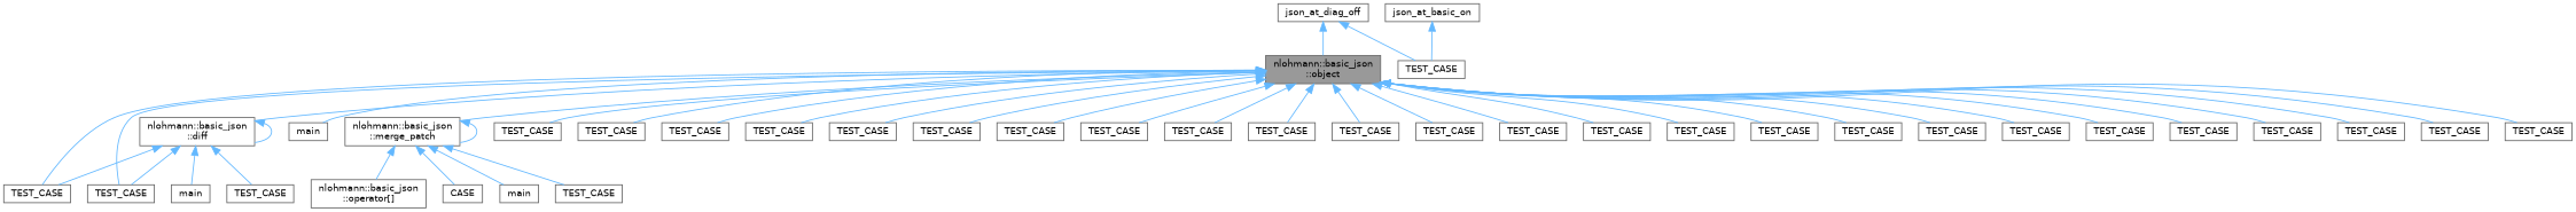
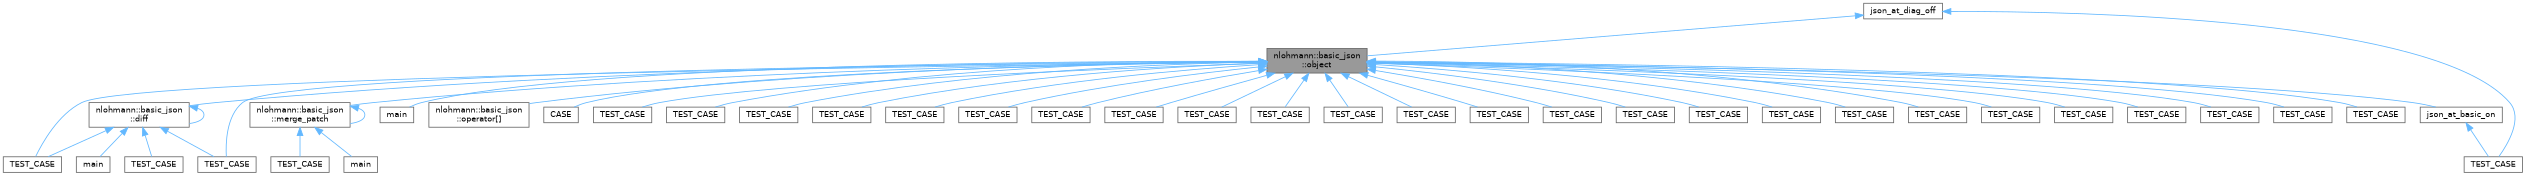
  digraph {
    rankdir=TB
    node [color=grey40 fillcolor=white fontname=Helvetica fontsize=10 shape=box style=filled]
    edge [color=steelblue1 dir=back fontname=Helvetica fontsize=10 labelfontname=Helvetica labelfontsize=10 style=solid]
    n1 [color=gray40 fillcolor=grey60 fontcolor=black height=0.2 label="nlohmann::basic_json\l::object" width=0.4]
    n2 [height=0.2 label="nlohmann::basic_json\l::diff" width=0.4]
    n3 [height=0.2 label=TEST_CASE width=0.4]
    n4 [height=0.2 label=TEST_CASE width=0.4]
    n5 [height=0.2 label=json_at_basic_on width=0.4]
    n6 [height=0.2 label=main width=0.4]
    n7 [height=0.2 label="nlohmann::basic_json\l::merge_patch" width=0.4]
    n8 [height=0.2 label="nlohmann::basic_json\l::operator[]" width=0.4]
    n9 [height=0.2 label=CASE width=0.4]
    n10 [height=0.2 label=TEST_CASE width=0.4]
    n11 [height=0.2 label=TEST_CASE width=0.4]
    n12 [height=0.2 label=TEST_CASE width=0.4]
    n13 [height=0.2 label=TEST_CASE width=0.4]
    n14 [height=0.2 label=TEST_CASE width=0.4]
    n15 [height=0.2 label=TEST_CASE width=0.4]
    n16 [height=0.2 label=TEST_CASE width=0.4]
    n17 [height=0.2 label=TEST_CASE width=0.4]
    n18 [height=0.2 label=TEST_CASE width=0.4]
    n19 [height=0.2 label=TEST_CASE width=0.4]
    n20 [height=0.2 label=TEST_CASE width=0.4]
    n21 [height=0.2 label=TEST_CASE width=0.4]
    n22 [height=0.2 label=TEST_CASE width=0.4]
    n23 [height=0.2 label=TEST_CASE width=0.4]
    n24 [height=0.2 label=TEST_CASE width=0.4]
    n25 [height=0.2 label=TEST_CASE width=0.4]
    n26 [height=0.2 label=TEST_CASE width=0.4]
    n27 [height=0.2 label=TEST_CASE width=0.4]
    n28 [height=0.2 label=TEST_CASE width=0.4]
    n29 [height=0.2 label=TEST_CASE width=0.4]
    n30 [height=0.2 label=TEST_CASE width=0.4]
    n31 [height=0.2 label=TEST_CASE width=0.4]
    n32 [height=0.2 label=TEST_CASE width=0.4]
    n33 [height=0.2 label=TEST_CASE width=0.4]
    n34 [height=0.2 label=TEST_CASE width=0.4]
    n35 [height=0.2 label=main width=0.4]
    n36 [height=0.2 label=TEST_CASE width=0.4]
    n37 [height=0.2 label=json_at_diag_off width=0.4]
    n38 [height=0.2 label=TEST_CASE width=0.4]
    n39 [height=0.2 label=main width=0.4]
    n40 [height=0.2 label=TEST_CASE width=0.4]
    n1 -> n2
    n1 -> n3
    n1 -> n4
+   n1 -> n5
    n1 -> n6
    n1 -> n7
-   n7 -> n8
-   n7 -> n9
+   n1 -> n8
+   n1 -> n9
    n1 -> n10
    n1 -> n11
    n1 -> n12
    n1 -> n13
    n1 -> n14
    n1 -> n15
    n1 -> n16
    n1 -> n17
    n1 -> n18
    n1 -> n19
    n1 -> n20
    n1 -> n21
    n1 -> n22
    n1 -> n23
    n1 -> n24
    n1 -> n25
    n1 -> n26
    n1 -> n27
    n1 -> n28
    n1 -> n29
    n1 -> n30
    n1 -> n31
    n1 -> n32
    n1 -> n33
    n1 -> n34
    n2 -> n2
    n2 -> n3
    n2 -> n4
    n2 -> n35
    n2 -> n36
    n5 -> n38
    n7 -> n7
    n7 -> n39
    n7 -> n40
    n37 -> n1
    n37 -> n38
  }
